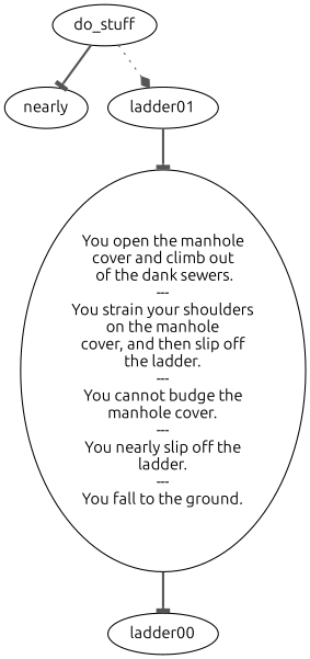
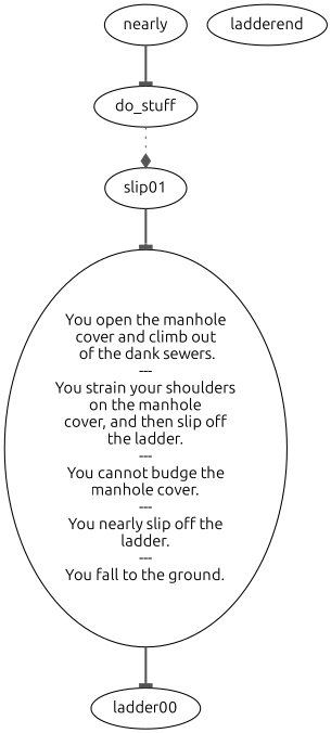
  digraph {
    fontname=Ubuntu
    node [color="#000000" fillcolor="#FFFFFF" fontname=Ubuntu style=filled]
    edge [arrowhead=tee color="#555555" fontname=Ubuntu style=bold]
    n1 [label=nearly]
    do_stuff
-   ladder01
+   ladder01 [label=slip01]
    n4 [label="You open the manhole\ncover and climb out\n of the dank sewers.\n---\nYou strain your shoulders\non the manhole\ncover, and then slip off\nthe ladder.\n---\nYou cannot budge the\nmanhole cover.\n---\nYou nearly slip off the\nladder.\n---\nYou fall to the ground."]
    ladder00
-   do_stuff -> n1
+   ladderend
+   n1 -> do_stuff
    do_stuff -> ladder01 [arrowhead=diamond style=dotted]
    ladder01 -> n4
    n4 -> ladder00
  }
